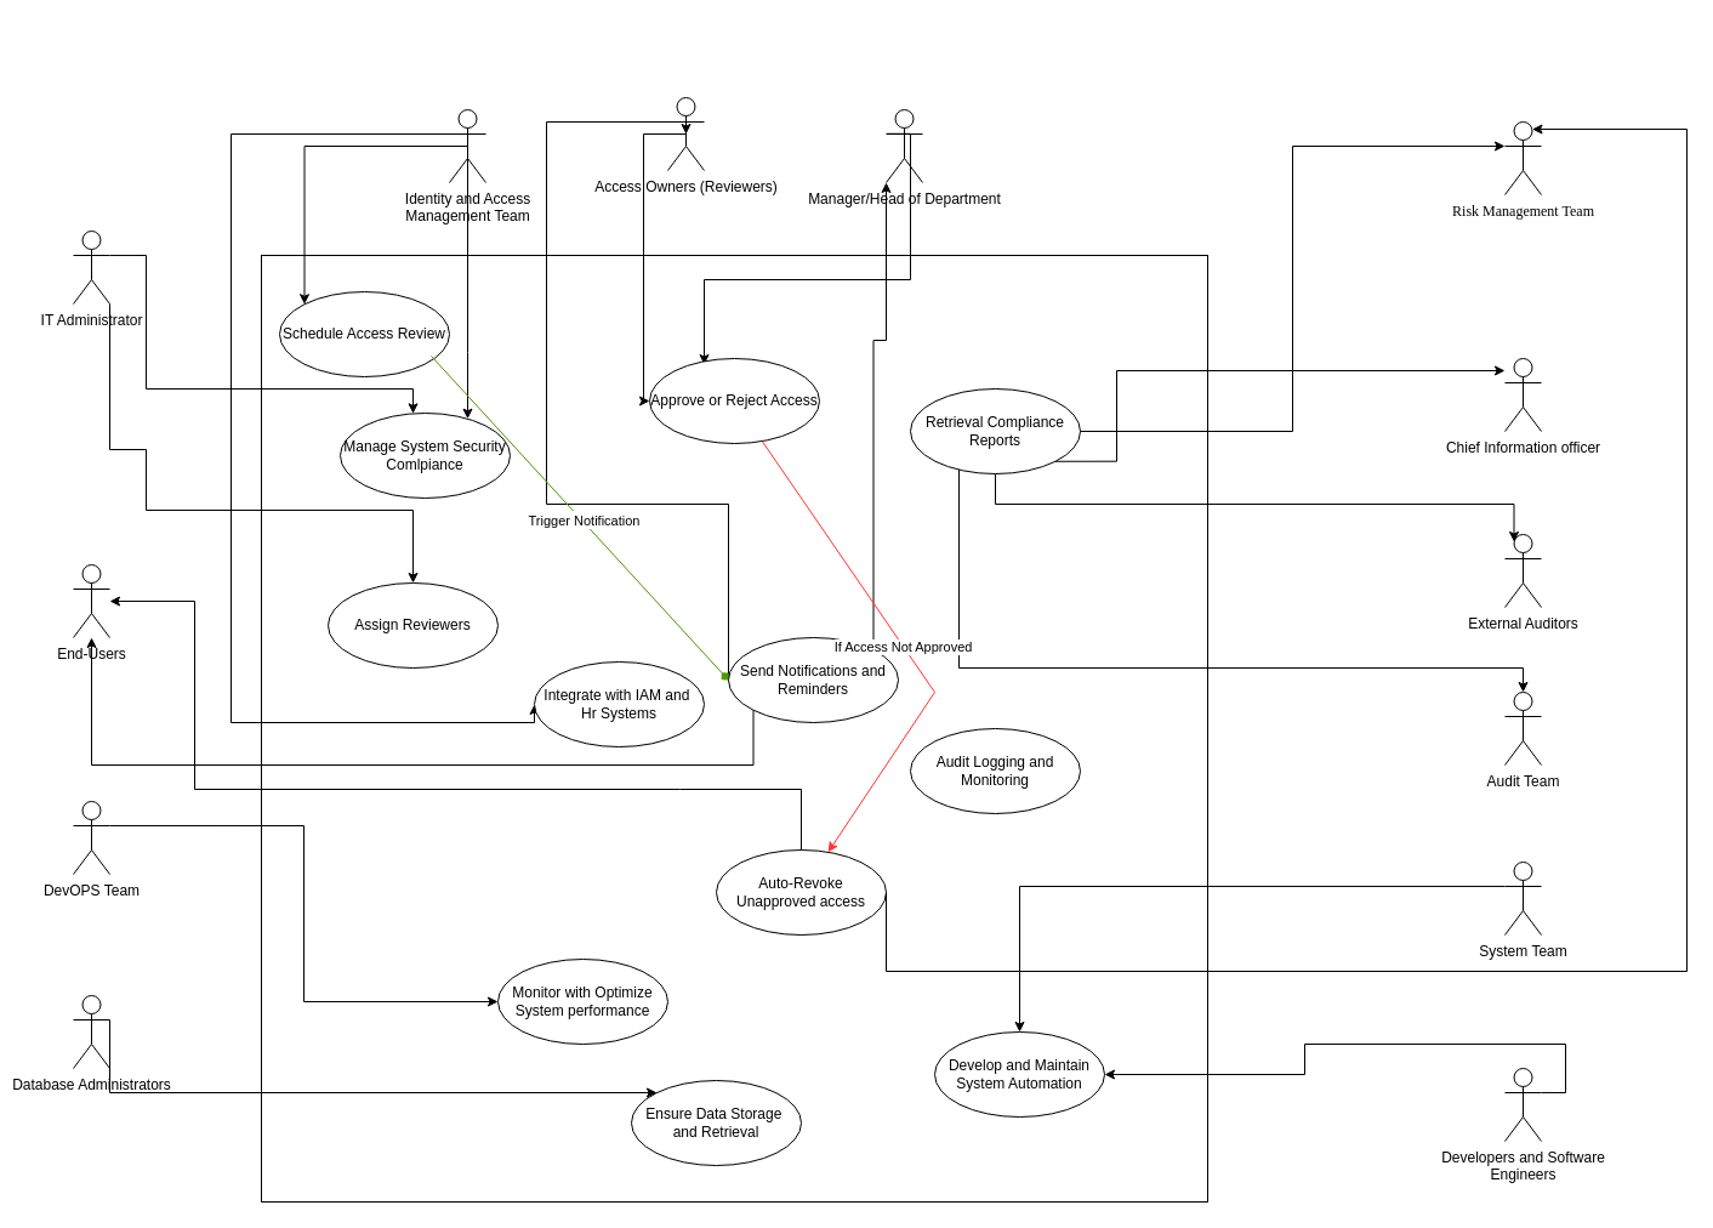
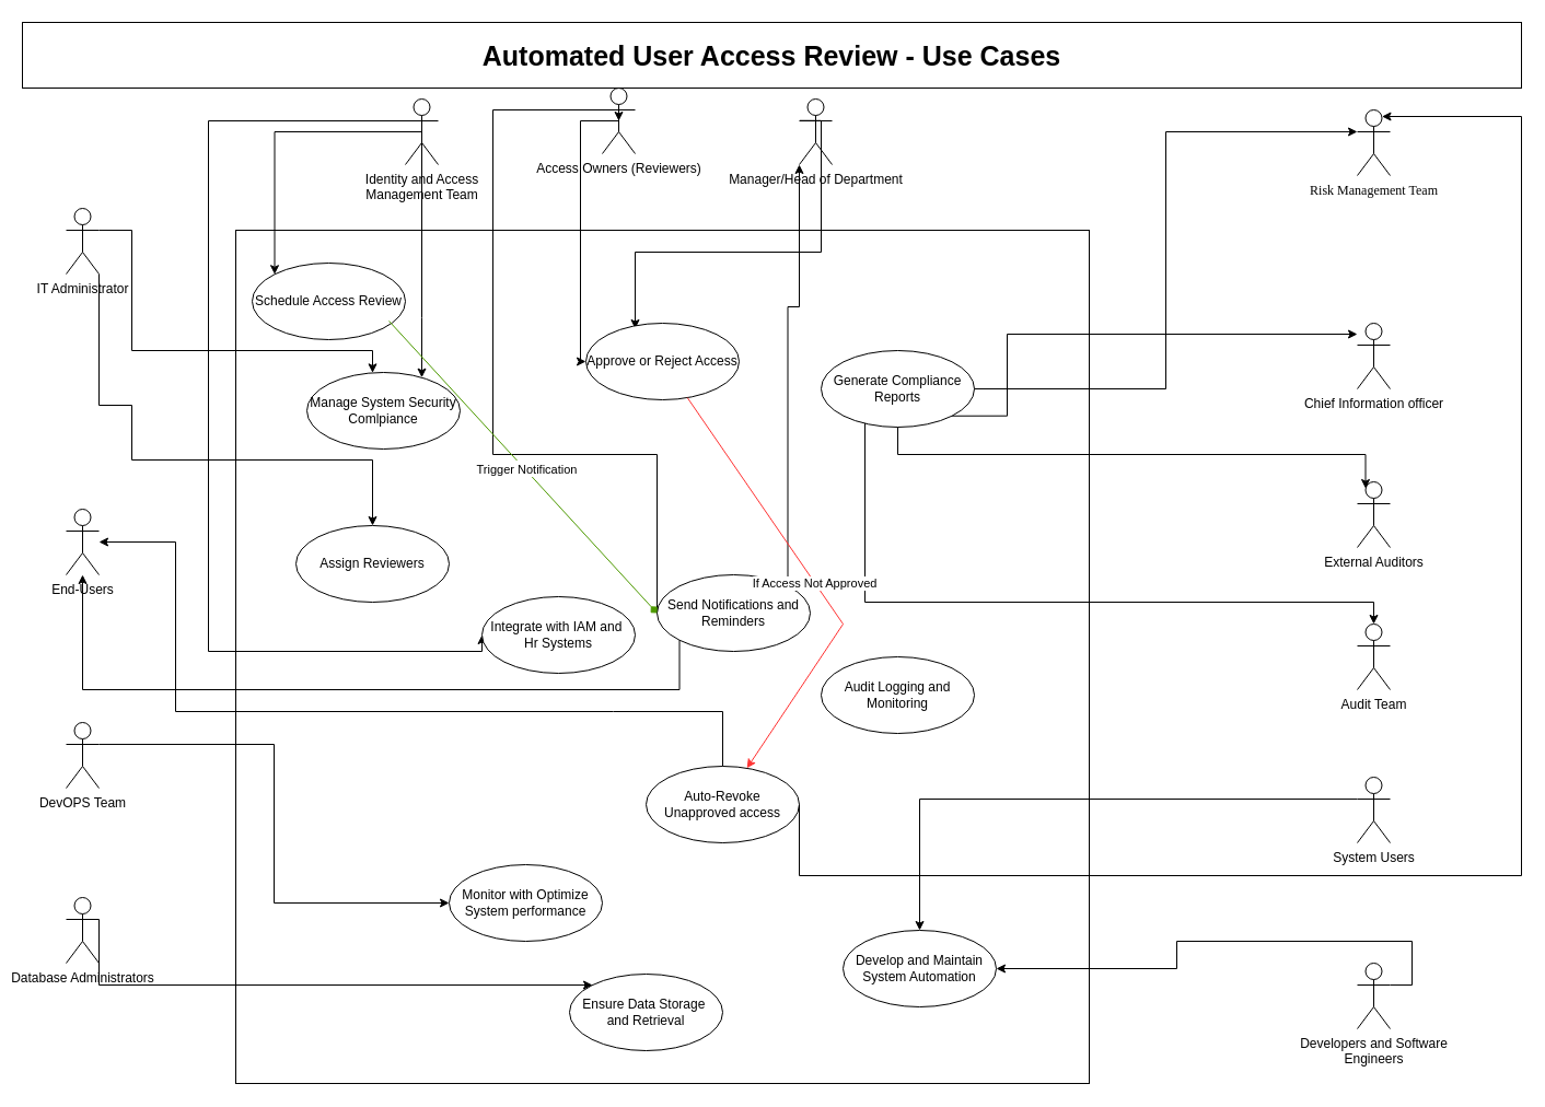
  <mxCell id="0" />
  <mxCell id="1" parent="0" />
  <mxCell id="2" value="Risk Management Team" style="shape=umlActor;verticalLabelPosition=bottom;verticalAlign=top;html=1;fontFamily=Verdana;" parent="1" vertex="1"><mxGeometry x="1240" y="100" width="30" height="60" as="geometry" /></mxCell>
  <mxCell id="3" value="" style="whiteSpace=wrap;html=1;aspect=fixed;" parent="1" vertex="1"><mxGeometry x="215" y="210" width="780" height="780" as="geometry" /></mxCell>
  <mxCell id="4" style="edgeStyle=orthogonalEdgeStyle;rounded=0;orthogonalLoop=1;jettySize=auto;html=1;exitX=1;exitY=1;exitDx=0;exitDy=0;exitPerimeter=0;" parent="1" source="6" target="34" edge="1"><mxGeometry relative="1" as="geometry"><Array as="points"><mxPoint x="90" y="370" /><mxPoint x="120" y="370" /><mxPoint x="120" y="420" /><mxPoint x="340" y="420" /></Array></mxGeometry></mxCell>
  <mxCell id="5" style="edgeStyle=orthogonalEdgeStyle;rounded=0;orthogonalLoop=1;jettySize=auto;html=1;exitX=1;exitY=0.333;exitDx=0;exitDy=0;exitPerimeter=0;" parent="1" source="6" target="27" edge="1"><mxGeometry relative="1" as="geometry"><Array as="points"><mxPoint x="120" y="320" /><mxPoint x="340" y="320" /></Array></mxGeometry></mxCell>
  <mxCell id="6" value="IT Administrator" style="shape=umlActor;verticalLabelPosition=bottom;verticalAlign=top;html=1;outlineConnect=0;" parent="1" vertex="1"><mxGeometry x="60" y="190" width="30" height="60" as="geometry" /></mxCell>
  <mxCell id="7" style="edgeStyle=orthogonalEdgeStyle;rounded=0;orthogonalLoop=1;jettySize=auto;html=1;exitX=0.5;exitY=0.5;exitDx=0;exitDy=0;exitPerimeter=0;entryX=0;entryY=0;entryDx=0;entryDy=0;" parent="1" source="10" target="35" edge="1"><mxGeometry relative="1" as="geometry"><mxPoint x="320" y="270" as="targetPoint" /><Array as="points"><mxPoint x="385" y="120" /><mxPoint x="251" y="120" /></Array></mxGeometry></mxCell>
  <mxCell id="8" style="edgeStyle=orthogonalEdgeStyle;rounded=0;orthogonalLoop=1;jettySize=auto;html=1;exitX=0.5;exitY=0.5;exitDx=0;exitDy=0;exitPerimeter=0;" parent="1" source="10" target="27" edge="1"><mxGeometry relative="1" as="geometry"><Array as="points"><mxPoint x="385" y="290" /><mxPoint x="385" y="290" /></Array><mxPoint x="400" y="330" as="targetPoint" /></mxGeometry></mxCell>
  <mxCell id="9" style="edgeStyle=orthogonalEdgeStyle;rounded=0;orthogonalLoop=1;jettySize=auto;html=1;exitX=0.5;exitY=0.5;exitDx=0;exitDy=0;exitPerimeter=0;entryX=0;entryY=0.5;entryDx=0;entryDy=0;" parent="1" source="10" target="32" edge="1"><mxGeometry relative="1" as="geometry"><Array as="points"><mxPoint x="190" y="110" /><mxPoint x="190" y="595" /></Array></mxGeometry></mxCell>
  <mxCell id="10" value="Identity and Access&lt;div&gt;Management Team&lt;/div&gt;" style="shape=umlActor;verticalLabelPosition=bottom;verticalAlign=top;html=1;outlineConnect=0;" parent="1" vertex="1"><mxGeometry x="370" y="90" width="30" height="60" as="geometry" /></mxCell>
  <mxCell id="11" style="edgeStyle=orthogonalEdgeStyle;rounded=0;orthogonalLoop=1;jettySize=auto;html=1;exitX=1;exitY=0.333;exitDx=0;exitDy=0;exitPerimeter=0;" parent="1" source="12" target="31" edge="1"><mxGeometry relative="1" as="geometry" /></mxCell>
  <mxCell id="12" value="Developers and Software&lt;div&gt;Engineers&lt;/div&gt;" style="shape=umlActor;verticalLabelPosition=bottom;verticalAlign=top;html=1;outlineConnect=0;" parent="1" vertex="1"><mxGeometry x="1240" y="880" width="30" height="60" as="geometry" /></mxCell>
  <mxCell id="13" style="edgeStyle=orthogonalEdgeStyle;rounded=0;orthogonalLoop=1;jettySize=auto;html=1;exitX=1;exitY=0.333;exitDx=0;exitDy=0;exitPerimeter=0;" parent="1" source="14" target="33" edge="1"><mxGeometry relative="1" as="geometry"><Array as="points"><mxPoint x="90" y="900" /></Array></mxGeometry></mxCell>
  <mxCell id="14" value="Database Administrators" style="shape=umlActor;verticalLabelPosition=bottom;verticalAlign=top;html=1;outlineConnect=0;" parent="1" vertex="1"><mxGeometry x="60" y="820" width="30" height="60" as="geometry" /></mxCell>
  <mxCell id="15" value="External Auditors" style="shape=umlActor;verticalLabelPosition=bottom;verticalAlign=top;html=1;outlineConnect=0;" parent="1" vertex="1"><mxGeometry x="1240" y="440" width="30" height="60" as="geometry" /></mxCell>
  <mxCell id="16" value="Chief Information officer" style="shape=umlActor;verticalLabelPosition=bottom;verticalAlign=top;html=1;outlineConnect=0;" parent="1" vertex="1"><mxGeometry x="1240" y="295" width="30" height="60" as="geometry" /></mxCell>
  <mxCell id="17" style="edgeStyle=orthogonalEdgeStyle;rounded=0;orthogonalLoop=1;jettySize=auto;html=1;exitX=1;exitY=0.333;exitDx=0;exitDy=0;exitPerimeter=0;entryX=0;entryY=0.5;entryDx=0;entryDy=0;" parent="1" source="18" target="40" edge="1"><mxGeometry relative="1" as="geometry" /></mxCell>
  <mxCell id="18" value="DevOPS Team" style="shape=umlActor;verticalLabelPosition=bottom;verticalAlign=top;html=1;outlineConnect=0;" parent="1" vertex="1"><mxGeometry x="60" y="660" width="30" height="60" as="geometry" /></mxCell>
  <mxCell id="19" style="edgeStyle=orthogonalEdgeStyle;rounded=0;orthogonalLoop=1;jettySize=auto;html=1;exitX=0.5;exitY=0.5;exitDx=0;exitDy=0;exitPerimeter=0;" parent="1" source="20" target="36" edge="1"><mxGeometry relative="1" as="geometry"><Array as="points"><mxPoint x="530" y="110" /></Array></mxGeometry></mxCell>
  <mxCell id="20" value="Access Owners (Reviewers)" style="shape=umlActor;verticalLabelPosition=bottom;verticalAlign=top;html=1;outlineConnect=0;" parent="1" vertex="1"><mxGeometry x="550" y="80" width="30" height="60" as="geometry" /></mxCell>
  <mxCell id="21" value="Audit Team" style="shape=umlActor;verticalLabelPosition=bottom;verticalAlign=top;html=1;outlineConnect=0;" parent="1" vertex="1"><mxGeometry x="1240" y="570" width="30" height="60" as="geometry" /></mxCell>
  <mxCell id="22" style="edgeStyle=orthogonalEdgeStyle;rounded=0;orthogonalLoop=1;jettySize=auto;html=1;exitX=0;exitY=0.333;exitDx=0;exitDy=0;exitPerimeter=0;entryX=1;entryY=0;entryDx=0;entryDy=0;" parent="1" edge="1"><mxGeometry relative="1" as="geometry"><mxPoint x="730.5" y="109.75" as="sourcePoint" /><mxPoint x="579.997" y="300.001" as="targetPoint" /><Array as="points"><mxPoint x="750" y="110" /><mxPoint x="750" y="230" /><mxPoint x="580" y="230" /></Array></mxGeometry></mxCell>
  <mxCell id="23" value="Manager/Head of Department" style="shape=umlActor;verticalLabelPosition=bottom;verticalAlign=top;html=1;outlineConnect=0;" parent="1" vertex="1"><mxGeometry x="730" y="90" width="30" height="60" as="geometry" /></mxCell>
  <mxCell id="24" value="End-Users" style="shape=umlActor;verticalLabelPosition=bottom;verticalAlign=top;html=1;outlineConnect=0;" parent="1" vertex="1"><mxGeometry x="60" y="465" width="30" height="60" as="geometry" /></mxCell>
  <mxCell id="25" style="edgeStyle=orthogonalEdgeStyle;rounded=0;orthogonalLoop=1;jettySize=auto;html=1;exitX=0;exitY=0.333;exitDx=0;exitDy=0;exitPerimeter=0;" parent="1" source="26" target="31" edge="1"><mxGeometry relative="1" as="geometry" /></mxCell>
- <mxCell id="26" value="System Team" style="shape=umlActor;verticalLabelPosition=bottom;verticalAlign=top;html=1;outlineConnect=0;" parent="1" vertex="1"><mxGeometry x="1240" y="710" width="30" height="60" as="geometry" /></mxCell>
+ <mxCell id="26" value="System Users" style="shape=umlActor;verticalLabelPosition=bottom;verticalAlign=top;html=1;outlineConnect=0;" parent="1" vertex="1"><mxGeometry x="1240" y="710" width="30" height="60" as="geometry" /></mxCell>
  <mxCell id="27" value="Manage System Security&lt;br&gt;Comlpiance" style="ellipse;whiteSpace=wrap;html=1;" parent="1" vertex="1"><mxGeometry x="280" y="340" width="140" height="70" as="geometry" /></mxCell>
  <mxCell id="28" style="edgeStyle=orthogonalEdgeStyle;rounded=0;orthogonalLoop=1;jettySize=auto;html=1;exitX=1;exitY=1;exitDx=0;exitDy=0;" parent="1" source="30" target="16" edge="1"><mxGeometry relative="1" as="geometry"><Array as="points"><mxPoint x="920" y="380" /><mxPoint x="920" y="305" /></Array></mxGeometry></mxCell>
  <mxCell id="29" style="edgeStyle=orthogonalEdgeStyle;rounded=0;orthogonalLoop=1;jettySize=auto;html=1;exitX=0;exitY=1;exitDx=0;exitDy=0;" edge="1" parent="1" source="30" target="21"><mxGeometry relative="1" as="geometry"><Array as="points"><mxPoint x="790" y="379" /><mxPoint x="790" y="550" /><mxPoint x="1255" y="550" /></Array></mxGeometry></mxCell>
- <mxCell id="30" value="Retrieval Compliance Reports" style="ellipse;whiteSpace=wrap;html=1;" parent="1" vertex="1"><mxGeometry x="750" y="320" width="140" height="70" as="geometry" /></mxCell>
+ <mxCell id="30" value="Generate Compliance Reports" style="ellipse;whiteSpace=wrap;html=1;" parent="1" vertex="1"><mxGeometry x="750" y="320" width="140" height="70" as="geometry" /></mxCell>
  <mxCell id="31" value="Develop and Maintain&lt;br&gt;System Automation" style="ellipse;whiteSpace=wrap;html=1;" parent="1" vertex="1"><mxGeometry x="770" y="850" width="140" height="70" as="geometry" /></mxCell>
  <mxCell id="32" value="Integrate with IAM and&amp;nbsp;&lt;div&gt;Hr Systems&lt;/div&gt;" style="ellipse;whiteSpace=wrap;html=1;" parent="1" vertex="1"><mxGeometry x="440" y="545" width="140" height="70" as="geometry" /></mxCell>
  <mxCell id="33" value="Ensure Data Storage&amp;nbsp;&lt;div&gt;and Retrieval&lt;/div&gt;" style="ellipse;whiteSpace=wrap;html=1;" parent="1" vertex="1"><mxGeometry x="520" y="890" width="140" height="70" as="geometry" /></mxCell>
  <mxCell id="34" value="Assign Reviewers" style="ellipse;whiteSpace=wrap;html=1;" parent="1" vertex="1"><mxGeometry x="270" y="480" width="140" height="70" as="geometry" /></mxCell>
  <mxCell id="35" value="Schedule Access Review" style="ellipse;whiteSpace=wrap;html=1;" parent="1" vertex="1"><mxGeometry x="230" y="240" width="140" height="70" as="geometry" /></mxCell>
  <mxCell id="36" value="Approve or Reject Access" style="ellipse;whiteSpace=wrap;html=1;" parent="1" vertex="1"><mxGeometry x="535" y="295" width="140" height="70" as="geometry" /></mxCell>
  <mxCell id="37" value="Audit Logging and Monitoring" style="ellipse;whiteSpace=wrap;html=1;" parent="1" vertex="1"><mxGeometry x="750" y="600" width="140" height="70" as="geometry" /></mxCell>
  <mxCell id="38" style="edgeStyle=orthogonalEdgeStyle;rounded=0;orthogonalLoop=1;jettySize=auto;html=1;exitX=0.5;exitY=1;exitDx=0;exitDy=0;" edge="1" parent="1" source="39" target="24"><mxGeometry relative="1" as="geometry"><Array as="points"><mxPoint x="560" y="650" /><mxPoint x="160" y="650" /><mxPoint x="160" y="555" /></Array></mxGeometry></mxCell>
  <mxCell id="39" value="Auto-Revoke&lt;div&gt;Unapproved access&lt;/div&gt;" style="ellipse;whiteSpace=wrap;html=1;" parent="1" vertex="1"><mxGeometry x="590" y="700" width="140" height="70" as="geometry" /></mxCell>
  <mxCell id="40" value="Monitor with Optimize System performance" style="ellipse;whiteSpace=wrap;html=1;" parent="1" vertex="1"><mxGeometry x="410" y="790" width="140" height="70" as="geometry" /></mxCell>
  <mxCell id="41" style="edgeStyle=orthogonalEdgeStyle;rounded=0;orthogonalLoop=1;jettySize=auto;html=1;exitX=1;exitY=0;exitDx=0;exitDy=0;" parent="1" source="43" target="23" edge="1"><mxGeometry relative="1" as="geometry"><Array as="points"><mxPoint x="720" y="280" /><mxPoint x="730" y="280" /></Array></mxGeometry></mxCell>
  <mxCell id="42" style="edgeStyle=orthogonalEdgeStyle;rounded=0;orthogonalLoop=1;jettySize=auto;html=1;exitX=0;exitY=1;exitDx=0;exitDy=0;" edge="1" parent="1" source="43" target="24"><mxGeometry relative="1" as="geometry"><Array as="points"><mxPoint x="620" y="630" /><mxPoint x="75" y="630" /></Array></mxGeometry></mxCell>
  <mxCell id="43" value="Send Notifications and&lt;div&gt;Reminders&lt;/div&gt;" style="ellipse;whiteSpace=wrap;html=1;" parent="1" vertex="1"><mxGeometry x="600" y="525" width="140" height="70" as="geometry" /></mxCell>
  <mxCell id="44" style="edgeStyle=orthogonalEdgeStyle;rounded=0;orthogonalLoop=1;jettySize=auto;html=1;exitX=1;exitY=0.5;exitDx=0;exitDy=0;entryX=0;entryY=0.333;entryDx=0;entryDy=0;entryPerimeter=0;" parent="1" source="30" target="2" edge="1"><mxGeometry relative="1" as="geometry" /></mxCell>
  <mxCell id="45" style="edgeStyle=orthogonalEdgeStyle;rounded=0;orthogonalLoop=1;jettySize=auto;html=1;exitX=0.5;exitY=1;exitDx=0;exitDy=0;entryX=0.25;entryY=0.1;entryDx=0;entryDy=0;entryPerimeter=0;" parent="1" source="30" target="15" edge="1"><mxGeometry relative="1" as="geometry" /></mxCell>
  <mxCell id="46" style="edgeStyle=orthogonalEdgeStyle;rounded=0;orthogonalLoop=1;jettySize=auto;html=1;exitX=0;exitY=0.5;exitDx=0;exitDy=0;entryX=0.5;entryY=0.5;entryDx=0;entryDy=0;entryPerimeter=0;" parent="1" source="43" target="20" edge="1"><mxGeometry relative="1" as="geometry"><Array as="points"><mxPoint x="450" y="415" /><mxPoint x="450" y="100" /><mxPoint x="565" y="100" /></Array></mxGeometry></mxCell>
  <mxCell id="47" value="" style="endArrow=classic;html=1;rounded=0;fontColor=#FF0000;strokeColor=#FF3333;" parent="1" source="36" target="39" edge="1"><mxGeometry relative="1" as="geometry"><mxPoint x="330" y="490" as="sourcePoint" /><mxPoint x="430" y="490" as="targetPoint" /><Array as="points"><mxPoint x="770" y="570" /></Array></mxGeometry></mxCell>
  <mxCell id="48" value="If Access Not Approved" style="edgeLabel;resizable=0;html=1;;align=center;verticalAlign=middle;" parent="47" connectable="0" vertex="1"><mxGeometry relative="1" as="geometry" /></mxCell>
  <mxCell id="49" value="" style="endArrow=diamond;html=1;rounded=0;entryX=0;entryY=0.5;entryDx=0;entryDy=0;exitX=0.893;exitY=0.757;exitDx=0;exitDy=0;exitPerimeter=0;strokeColor=#4D9900;" parent="1" source="35" target="43" edge="1"><mxGeometry relative="1" as="geometry"><mxPoint x="330" y="490" as="sourcePoint" /><mxPoint x="430" y="490" as="targetPoint" /></mxGeometry></mxCell>
  <mxCell id="50" value="Label" style="edgeLabel;resizable=0;html=1;;align=center;verticalAlign=middle;" parent="49" connectable="0" vertex="1"><mxGeometry relative="1" as="geometry" /></mxCell>
  <mxCell id="51" value="Trigger Notification" style="edgeLabel;html=1;align=center;verticalAlign=middle;resizable=0;points=[];" vertex="1" connectable="0" parent="49"><mxGeometry x="0.016" y="1" relative="1" as="geometry"><mxPoint y="1" as="offset" /></mxGeometry></mxCell>
+ <mxCell id="52" value="&lt;b&gt;&lt;font style=&quot;font-size: 25px;&quot;&gt;Automated User Access Review - Use Cases&lt;/font&gt;&lt;/b&gt;" style="rounded=0;whiteSpace=wrap;html=1;" vertex="1" parent="1"><mxGeometry x="20" y="20" width="1370" height="60" as="geometry" /></mxCell>
  <mxCell id="53" style="edgeStyle=orthogonalEdgeStyle;rounded=0;orthogonalLoop=1;jettySize=auto;html=1;exitX=1;exitY=0.5;exitDx=0;exitDy=0;entryX=0.75;entryY=0.1;entryDx=0;entryDy=0;entryPerimeter=0;" edge="1" parent="1" source="39" target="2"><mxGeometry relative="1" as="geometry"><Array as="points"><mxPoint x="730" y="800" /><mxPoint x="1390" y="800" /><mxPoint x="1390" y="106" /></Array></mxGeometry></mxCell>
